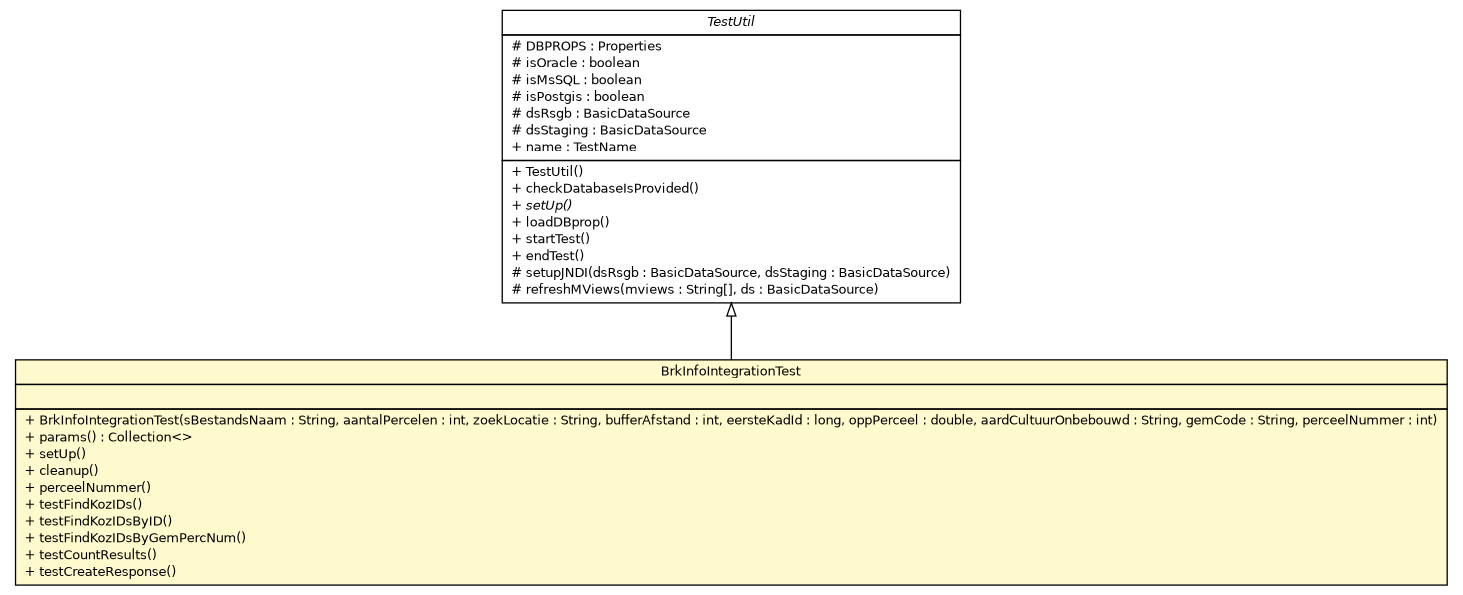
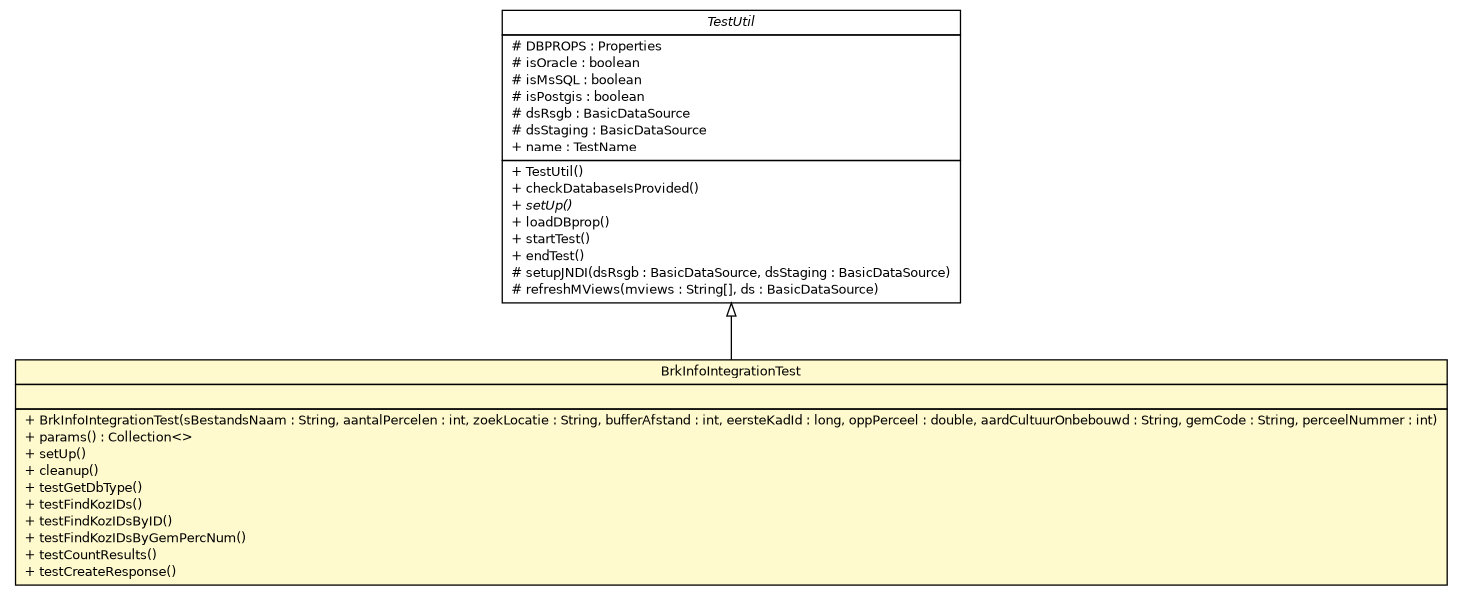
  digraph {
    nodesep=0.25
    ranksep=0.5
    node [fontcolor=black fontname=Helvetica fontsize=10.0 shape=plaintext]
    n1 [label=<<table title="nl.b3p.brmo.soap.db.TestUtil" border="0" cellborder="1" cellspacing="0" cellpadding="2" port="p" href="./TestUtil.html"> 		<tr><td><table border="0" cellspacing="0" cellpadding="1"> <tr><td align="center" balign="center"><font face="Helvetica-Oblique"> TestUtil </font></td></tr> 		</table></td></tr> 		<tr><td><table border="0" cellspacing="0" cellpadding="1"> <tr><td align="left" balign="left"> # DBPROPS : Properties </td></tr> <tr><td align="left" balign="left"> # isOracle : boolean </td></tr> <tr><td align="left" balign="left"> # isMsSQL : boolean </td></tr> <tr><td align="left" balign="left"> # isPostgis : boolean </td></tr> <tr><td align="left" balign="left"> # dsRsgb : BasicDataSource </td></tr> <tr><td align="left" balign="left"> # dsStaging : BasicDataSource </td></tr> <tr><td align="left" balign="left"> + name : TestName </td></tr> 		</table></td></tr> 		<tr><td><table border="0" cellspacing="0" cellpadding="1"> <tr><td align="left" balign="left"> + TestUtil() </td></tr> <tr><td align="left" balign="left"> + checkDatabaseIsProvided() </td></tr> <tr><td align="left" balign="left"><font face="Helvetica-Oblique" point-size="10.0"> + setUp() </font></td></tr> <tr><td align="left" balign="left"> + loadDBprop() </td></tr> <tr><td align="left" balign="left"> + startTest() </td></tr> <tr><td align="left" balign="left"> + endTest() </td></tr> <tr><td align="left" balign="left"> # setupJNDI(dsRsgb : BasicDataSource, dsStaging : BasicDataSource) </td></tr> <tr><td align="left" balign="left"> # refreshMViews(mviews : String[], ds : BasicDataSource) </td></tr> 		</table></td></tr> 		</table>>]
-   n2 [label=<<table title="nl.b3p.brmo.soap.db.BrkInfoIntegrationTest" border="0" cellborder="1" cellspacing="0" cellpadding="2" port="p" bgcolor="lemonChiffon" href="./BrkInfoIntegrationTest.html"> 		<tr><td><table border="0" cellspacing="0" cellpadding="1"> <tr><td align="center" balign="center"> BrkInfoIntegrationTest </td></tr> 		</table></td></tr> 		<tr><td><table border="0" cellspacing="0" cellpadding="1"> <tr><td align="left" balign="left">  </td></tr> 		</table></td></tr> 		<tr><td><table border="0" cellspacing="0" cellpadding="1"> <tr><td align="left" balign="left"> + BrkInfoIntegrationTest(sBestandsNaam : String, aantalPercelen : int, zoekLocatie : String, bufferAfstand : int, eersteKadId : long, oppPerceel : double, aardCultuurOnbebouwd : String, gemCode : String, perceelNummer : int) </td></tr> <tr><td align="left" balign="left"> + params() : Collection&lt;&gt; </td></tr> <tr><td align="left" balign="left"> + setUp() </td></tr> <tr><td align="left" balign="left"> + cleanup() </td></tr> <tr><td align="left" balign="left"> + perceelNummer() </td></tr> <tr><td align="left" balign="left"> + testFindKozIDs() </td></tr> <tr><td align="left" balign="left"> + testFindKozIDsByID() </td></tr> <tr><td align="left" balign="left"> + testFindKozIDsByGemPercNum() </td></tr> <tr><td align="left" balign="left"> + testCountResults() </td></tr> <tr><td align="left" balign="left"> + testCreateResponse() </td></tr> 		</table></td></tr> 		</table>>]
+   n2 [label=<<table title="nl.b3p.brmo.soap.db.BrkInfoIntegrationTest" border="0" cellborder="1" cellspacing="0" cellpadding="2" port="p" bgcolor="lemonChiffon" href="./BrkInfoIntegrationTest.html"> 		<tr><td><table border="0" cellspacing="0" cellpadding="1"> <tr><td align="center" balign="center"> BrkInfoIntegrationTest </td></tr> 		</table></td></tr> 		<tr><td><table border="0" cellspacing="0" cellpadding="1"> <tr><td align="left" balign="left">  </td></tr> 		</table></td></tr> 		<tr><td><table border="0" cellspacing="0" cellpadding="1"> <tr><td align="left" balign="left"> + BrkInfoIntegrationTest(sBestandsNaam : String, aantalPercelen : int, zoekLocatie : String, bufferAfstand : int, eersteKadId : long, oppPerceel : double, aardCultuurOnbebouwd : String, gemCode : String, perceelNummer : int) </td></tr> <tr><td align="left" balign="left"> + params() : Collection&lt;&gt; </td></tr> <tr><td align="left" balign="left"> + setUp() </td></tr> <tr><td align="left" balign="left"> + cleanup() </td></tr> <tr><td align="left" balign="left"> + testGetDbType() </td></tr> <tr><td align="left" balign="left"> + testFindKozIDs() </td></tr> <tr><td align="left" balign="left"> + testFindKozIDsByID() </td></tr> <tr><td align="left" balign="left"> + testFindKozIDsByGemPercNum() </td></tr> <tr><td align="left" balign="left"> + testCountResults() </td></tr> <tr><td align="left" balign="left"> + testCreateResponse() </td></tr> 		</table></td></tr> 		</table>>]
    n1 -> n2 [arrowtail=empty dir=back fontname=Helvetica fontsize=10 headport=p labelfontname=Helvetica labelfontsize=10 tailport=p]
  }
